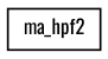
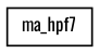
  digraph {
    rankdir=TB
    fontname=Oswald
-   n1 [color=black fillcolor=white fontname=Oswald fontsize=10 height=0.2 label=ma_hpf2 shape=record style=filled width=0.4]
+   n1 [color=black fillcolor=white fontname=Oswald fontsize=10 height=0.2 label=ma_hpf7 shape=record style=filled width=0.4]
  }
